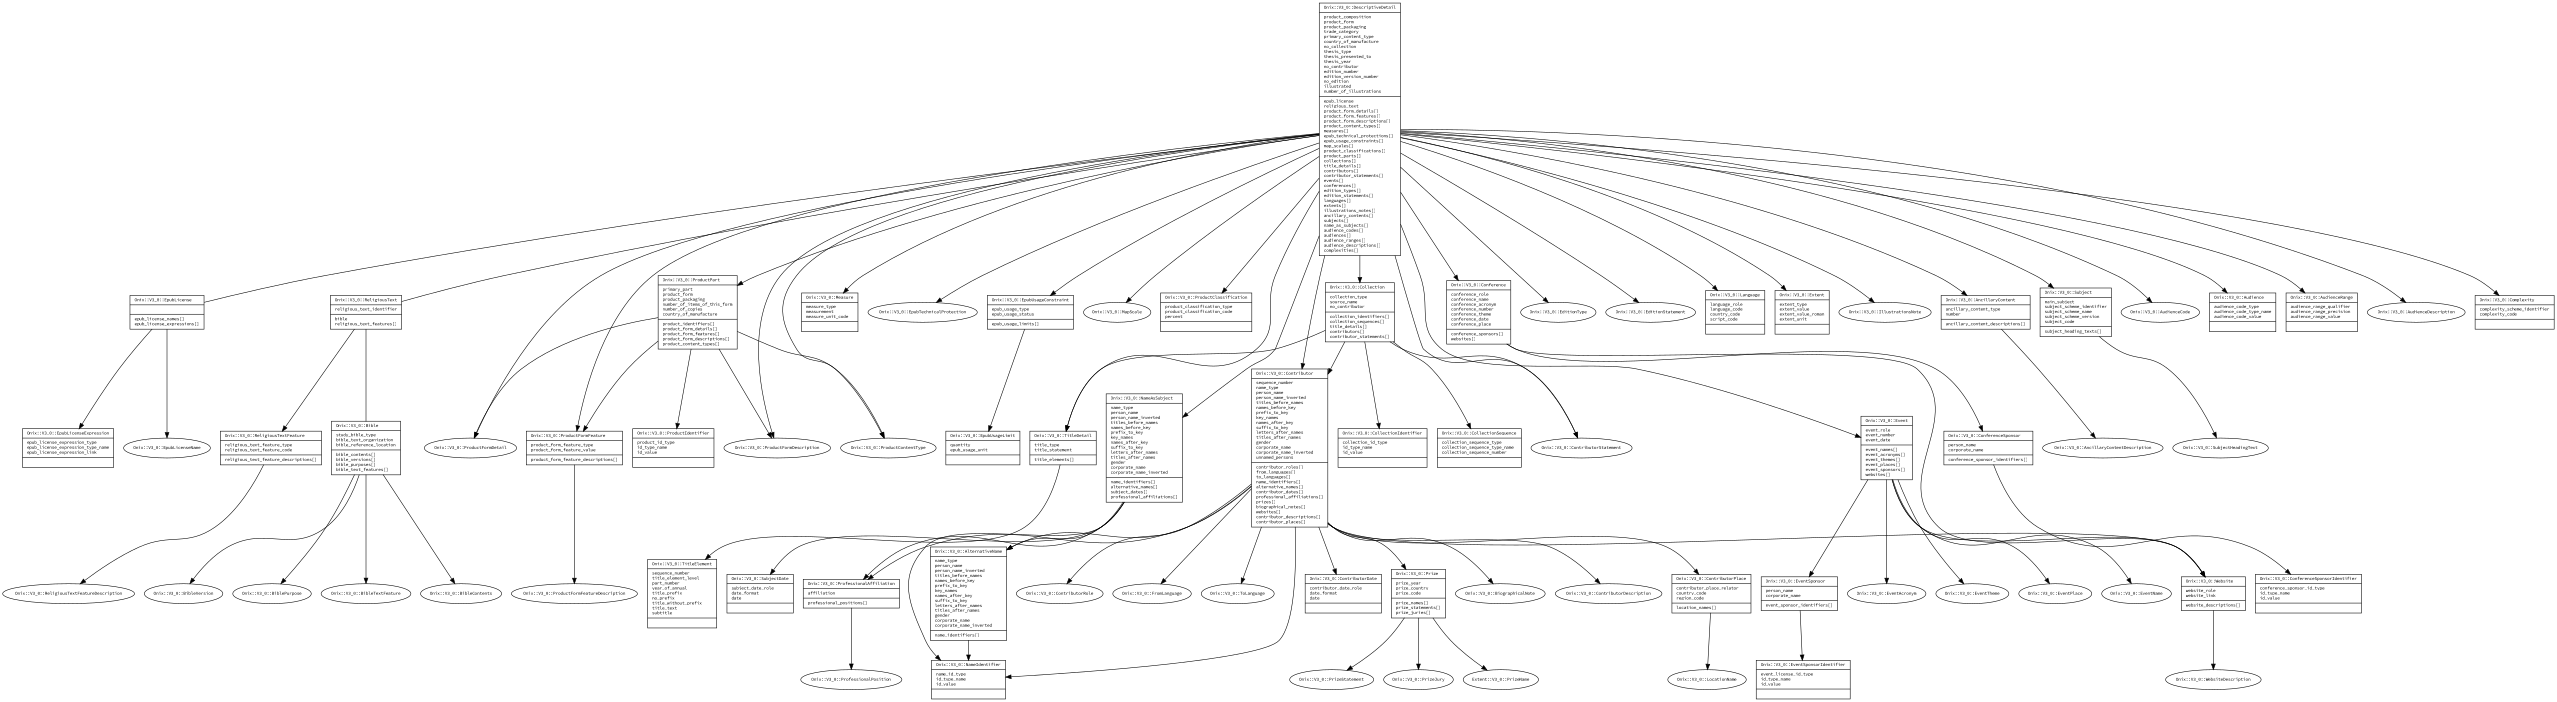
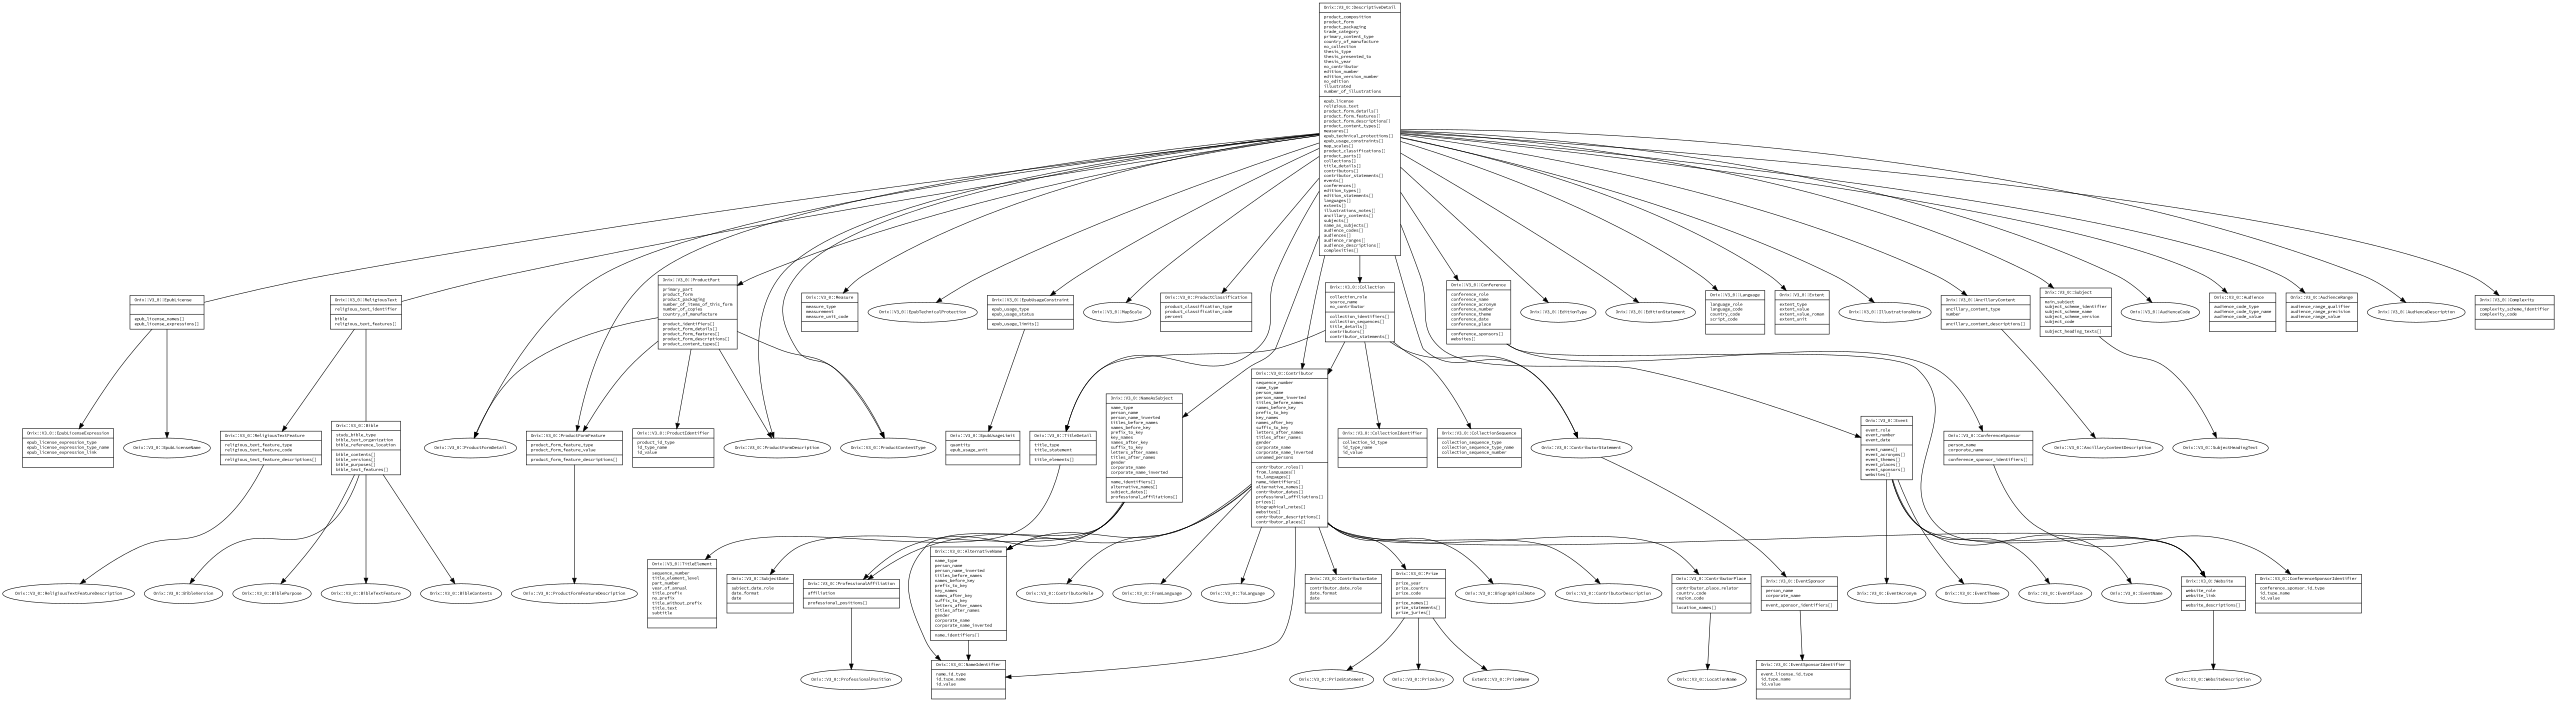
  digraph {
    fontname="Source Code Pro"
    fontsize=8
    node [fontname="Source Code Pro" fontsize=8 shape=record]
    edge [arrowhead=normal fontname="Source Code Pro" fontsize=8]
    n1 [label="{Onix::V3_0::DescriptiveDetail\l|product_composition\lproduct_form\lproduct_packaging\ltrade_category\lprimary_content_type\lcountry_of_manufacture\lno_collection\lthesis_type\lthesis_presented_to\lthesis_year\lno_contributor\ledition_number\ledition_version_number\lno_edition\lillustrated\lnumber_of_illustrations\l|epub_license\lreligious_text\lproduct_form_details[]\lproduct_form_features[]\lproduct_form_descriptions[]\lproduct_content_types[]\lmeasures[]\lepub_technical_protections[]\lepub_usage_constraints[]\lmap_scales[]\lproduct_classifications[]\lproduct_parts[]\lcollections[]\ltitle_details[]\lcontributors[]\lcontributor_statements[]\levents[]\lconferences[]\ledition_types[]\ledition_statements[]\llanguages[]\lextents[]\lillustrations_notes[]\lancillary_contents[]\lsubjects[]\lname_as_subjects[]\laudience_codes[]\laudiences[]\laudience_ranges[]\laudience_descriptions[]\lcomplexities[]\l}"]
    n2 [label="{Onix::V3_0::EpubLicense\l|\l|epub_license_names[]\lepub_license_expressions[]\l}"]
    n3 [label="{Onix::V3_0::ReligiousText\l|religious_text_identifier\l|bible\lreligious_text_features[]\l}"]
    n4 [label="Onix::V3_0::ProductFormDetail" shape=oval]
    n5 [label="{Onix::V3_0::ProductFormFeature\l|product_form_feature_type\lproduct_form_feature_value\l|product_form_feature_descriptions[]\l}"]
    n6 [label="Onix::V3_0::ProductFormDescription" shape=oval]
    n7 [label="Onix::V3_0::ProductContentType" shape=oval]
    n8 [label="{Onix::V3_0::Measure\l|measure_type\lmeasurement\lmeasure_unit_code\l|\l}"]
    n9 [label="Onix::V3_0::EpubTechnicalProtection" shape=oval]
    n10 [label="{Onix::V3_0::EpubUsageConstraint\l|epub_usage_type\lepub_usage_status\l|epub_usage_limits[]\l}"]
    n11 [label="Onix::V3_0::MapScale" shape=oval]
    n12 [label="{Onix::V3_0::ProductClassification\l|product_classification_type\lproduct_classification_code\lpercent\l|\l}"]
    n13 [label="{Onix::V3_0::ProductPart\l|primary_part\lproduct_form\lproduct_packaging\lnumber_of_items_of_this_form\lnumber_of_copies\lcountry_of_manufacture\l|product_identifiers[]\lproduct_form_details[]\lproduct_form_features[]\lproduct_form_descriptions[]\lproduct_content_types[]\l}"]
-   n14 [label="{Onix::V3_0::Collection\l|collection_type\lsource_name\lno_contributor\l|collection_identifiers[]\lcollection_sequences[]\ltitle_details[]\lcontributors[]\lcontributor_statements[]\l}"]
+   n14 [label="{Onix::V3_0::Collection\l|collection_role\lsource_name\lno_contributor\l|collection_identifiers[]\lcollection_sequences[]\ltitle_details[]\lcontributors[]\lcontributor_statements[]\l}"]
    n15 [label="{Onix::V3_0::TitleDetail\l|title_type\ltitle_statement\l|title_elements[]\l}"]
    n16 [label="{Onix::V3_0::Contributor\l|sequence_number\lname_type\lperson_name\lperson_name_inverted\ltitles_before_names\lnames_before_key\lprefix_to_key\lkey_names\lnames_after_key\lsuffix_to_key\lletters_after_names\ltitles_after_names\lgender\lcorporate_name\lcorporate_name_inverted\lunnamed_persons\l|contributor_roles[]\lfrom_languages[]\lto_languages[]\lname_identifiers[]\lalternative_names[]\lcontributor_dates[]\lprofessional_affiliations[]\lprizes[]\lbiographical_notes[]\lwebsites[]\lcontributor_descriptions[]\lcontributor_places[]\l}"]
    n17 [label="Onix::V3_0::ContributorStatement" shape=oval]
    n18 [label="{Onix::V3_0::Event\l|event_role\levent_number\levent_date\l|event_names[]\levent_acronyms[]\levent_themes[]\levent_places[]\levent_sponsors[]\lwebsites[]\l}"]
    n19 [label="{Onix::V3_0::Conference\l|conference_role\lconference_name\lconference_acronym\lconference_number\lconference_theme\lconference_date\lconference_place\l|conference_sponsors[]\lwebsites[]\l}"]
    n20 [label="Onix::V3_0::EditionType" shape=oval]
    n21 [label="Onix::V3_0::EditionStatement" shape=oval]
    n22 [label="{Onix::V3_0::Language\l|language_role\llanguage_code\lcountry_code\lscript_code\l|\l}"]
    n23 [label="{Onix::V3_0::Extent\l|extent_type\lextent_value\lextent_value_roman\lextent_unit\l|\l}"]
    n24 [label="Onix::V3_0::IllustrationsNote" shape=oval]
    n25 [label="{Onix::V3_0::AncillaryContent\l|ancillary_content_type\lnumber\l|ancillary_content_descriptions[]\l}"]
    n26 [label="{Onix::V3_0::Subject\l|main_subject\lsubject_scheme_identifier\lsubject_scheme_name\lsubject_scheme_version\lsubject_code\l|subject_heading_texts[]\l}"]
    n27 [label="{Onix::V3_0::NameAsSubject\l|name_type\lperson_name\lperson_name_inverted\ltitles_before_names\lnames_before_key\lprefix_to_key\lkey_names\lnames_after_key\lsuffix_to_key\lletters_after_names\ltitles_after_names\lgender\lcorporate_name\lcorporate_name_inverted\l|name_identifiers[]\lalternative_names[]\lsubject_dates[]\lprofessional_affiliations[]\l}"]
    n28 [label="Onix::V3_0::AudienceCode" shape=oval]
    n29 [label="{Onix::V3_0::Audience\l|audience_code_type\laudience_code_type_name\laudience_code_value\l|\l}"]
    n30 [label="{Onix::V3_0::AudienceRange\l|audience_range_qualifier\laudience_range_precision\laudience_range_value\l|\l}"]
    n31 [label="Onix::V3_0::AudienceDescription" shape=oval]
    n32 [label="{Onix::V3_0::Complexity\l|complexity_scheme_identifier\lcomplexity_code\l|\l}"]
    n33 [label="Onix::V3_0::EpubLicenseName" shape=oval]
    n34 [label="{Onix::V3_0::EpubLicenseExpression\l|epub_license_expression_type\lepub_license_expression_type_name\lepub_license_expression_link\l|\l}"]
    n35 [label="{Onix::V3_0::Bible\l|study_bible_type\lbible_text_organization\lbible_reference_location\l|bible_contents[]\lbible_versions[]\lbible_purposes[]\lbible_text_features[]\l}"]
    n36 [label="{Onix::V3_0::ReligiousTextFeature\l|religious_text_feature_type\lreligious_text_feature_code\l|religious_text_feature_descriptions[]\l}"]
    n37 [label="Onix::V3_0::ProductFormFeatureDescription" shape=oval]
    n38 [label="{Onix::V3_0::EpubUsageLimit\l|quantity\lepub_usage_unit\l|\l}"]
    n39 [label="{Onix::V3_0::ProductIdentifier\l|product_id_type\lid_type_name\lid_value\l|\l}"]
    n40 [label="{Onix::V3_0::CollectionIdentifier\l|collection_id_type\lid_type_name\lid_value\l|\l}"]
    n41 [label="{Onix::V3_0::CollectionSequence\l|collection_sequence_type\lcollection_sequence_type_name\lcollection_sequence_number\l|\l}"]
    n42 [label="{Onix::V3_0::TitleElement\l|sequence_number\ltitle_element_level\lpart_number\lyear_of_annual\ltitle_prefix\lno_prefix\ltitle_without_prefix\ltitle_text\lsubtitle\l|\l}"]
    n43 [label="Onix::V3_0::ContributorRole" shape=oval]
    n44 [label="Onix::V3_0::FromLanguage" shape=oval]
    n45 [label="Onix::V3_0::ToLanguage" shape=oval]
    n46 [label="{Onix::V3_0::NameIdentifier\l|name_id_type\lid_type_name\lid_value\l|\l}"]
    n47 [label="{Onix::V3_0::AlternativeName\l|name_type\lperson_name\lperson_name_inverted\ltitles_before_names\lnames_before_key\lprefix_to_key\lkey_names\lnames_after_key\lsuffix_to_key\lletters_after_names\ltitles_after_names\lgender\lcorporate_name\lcorporate_name_inverted\l|name_identifiers[]\l}"]
    n48 [label="{Onix::V3_0::ContributorDate\l|contributor_date_role\ldate_format\ldate\l|\l}"]
    n49 [label="{Onix::V3_0::ProfessionalAffiliation\l|affiliation\l|professional_positions[]\l}"]
    n50 [label="{Onix::V3_0::Prize\l|prize_year\lprize_country\lprize_code\l|prize_names[]\lprize_statements[]\lprize_juries[]\l}"]
    n51 [label="Onix::V3_0::BiographicalNote" shape=oval]
    n52 [label="{Onix::V3_0::Website\l|website_role\lwebsite_link\l|website_descriptions[]\l}"]
    n53 [label="Onix::V3_0::ContributorDescription" shape=oval]
    n54 [label="{Onix::V3_0::ContributorPlace\l|contributor_place_relator\lcountry_code\lregion_code\l|location_names[]\l}"]
    n55 [label="Onix::V3_0::EventName" shape=oval]
    n56 [label="Onix::V3_0::EventAcronym" shape=oval]
    n57 [label="Onix::V3_0::EventTheme" shape=oval]
    n58 [label="Onix::V3_0::EventPlace" shape=oval]
    n59 [label="{Onix::V3_0::EventSponsor\l|person_name\lcorporate_name\l|event_sponsor_identifiers[]\l}"]
    n60 [label="{Onix::V3_0::ConferenceSponsor\l|person_name\lcorporate_name\l|conference_sponsor_identifiers[]\l}"]
    n61 [label="Onix::V3_0::AncillaryContentDescription" shape=oval]
    n62 [label="Onix::V3_0::SubjectHeadingText" shape=oval]
    n63 [label="{Onix::V3_0::SubjectDate\l|subject_date_role\ldate_format\ldate\l|\l}"]
    n64 [label="Onix::V3_0::BibleContents" shape=oval]
    n65 [label="Onix::V3_0::BibleVersion" shape=oval]
    n66 [label="Onix::V3_0::BiblePurpose" shape=oval]
    n67 [label="Onix::V3_0::BibleTextFeature" shape=oval]
    n68 [label="Onix::V3_0::ReligiousTextFeatureDescription" shape=oval]
    n69 [label="Onix::V3_0::ProfessionalPosition" shape=oval]
    n70 [label="Extent::V3_0::PrizeName" shape=oval]
    n71 [label="Onix::V3_0::PrizeStatement" shape=oval]
    n72 [label="Onix::V3_0::PrizeJury" shape=oval]
    n73 [label="Onix::V3_0::WebsiteDescription" shape=oval]
    n74 [label="Onix::V3_0::LocationName" shape=oval]
    n75 [label="{Onix::V3_0::EventSponsorIdentifier\l|event_license_id_type\lid_type_name\lid_value\l|\l}"]
    n76 [label="{Onix::V3_0::ConferenceSponsorIdentifier\l|conference_sponsor_id_type\lid_type_name\lid_value\l|\l}"]
    n1 -> n2 [arrowhead=none]
    n1 -> n3 [arrowhead=none]
    n1 -> n4
    n1 -> n5
    n1 -> n6
    n1 -> n7
    n1 -> n8
    n1 -> n9
    n1 -> n10
    n1 -> n11
    n1 -> n12
    n1 -> n13
    n1 -> n14
    n1 -> n15
    n1 -> n16
    n1 -> n17
    n1 -> n18
    n1 -> n19
    n1 -> n20
    n1 -> n21
    n1 -> n22
    n1 -> n23
    n1 -> n24
    n1 -> n25
    n1 -> n26
    n1 -> n27
    n1 -> n28
    n1 -> n29
    n1 -> n30
    n1 -> n31
    n1 -> n32
    n2 -> n33
    n2 -> n34
    n3 -> n35 [arrowhead=none]
    n3 -> n36
    n5 -> n37
    n10 -> n38
    n13 -> n4
    n13 -> n5
    n13 -> n6
    n13 -> n7
    n13 -> n39
    n14 -> n15
    n14 -> n16
    n14 -> n17
    n14 -> n40
    n14 -> n41
    n15 -> n42
    n16 -> n43
    n16 -> n44
    n16 -> n45
    n16 -> n46
    n16 -> n47
    n16 -> n48
    n16 -> n49
    n16 -> n50
    n16 -> n51
    n16 -> n52
    n16 -> n53
    n16 -> n54
    n18 -> n52
    n18 -> n55
    n18 -> n56
    n18 -> n57
    n18 -> n58
-   n18 -> n59
+   n17 -> n59
    n19 -> n52
    n19 -> n60
    n25 -> n61
    n26 -> n62
    n27 -> n46
    n27 -> n47
    n27 -> n49
    n27 -> n63
    n35 -> n64
    n35 -> n65
    n35 -> n66
    n35 -> n67
    n36 -> n68
    n47 -> n46
    n49 -> n69
    n50 -> n70
    n50 -> n71
    n50 -> n72
    n52 -> n73
    n54 -> n74
    n59 -> n75
    n60 -> n76
  }
